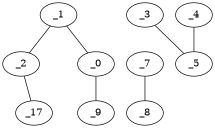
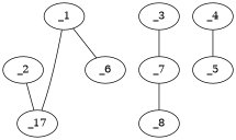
  graph {
    node [charge=0 chem=1 symbol="C  " x=4.5981 y=1]
    edge [valence=1]
    _1 [y=-0.5]
    _2 [y=0.5]
-   _6 [x=3.732 y=-1 label=_0]
+   _6 [x=3.732 y=-1]
    n4 [chem=4 label=_17 symbol="N  " x=5.4641]
-   _9 [chem=7 symbol="Cl " x=3.732 y=-2]
    _3 [x=3.7321]
    _7 [chem=2 symbol="O  " x=3.7321 y=2]
    _4 [x=2.866 y=0.5]
    _5 [x=2.866 y=-0.5]
    _8 [chem=7 symbol="Cl " x=2]
-   _1 -- _2
+   _1 -- n4
    _1 -- _6 [valence=2]
    _2 -- n4
-   _6 -- _9
-   _3 -- _5
+   _3 -- _7
    _7 -- _8
    _4 -- _5 [valence=2]
  }
